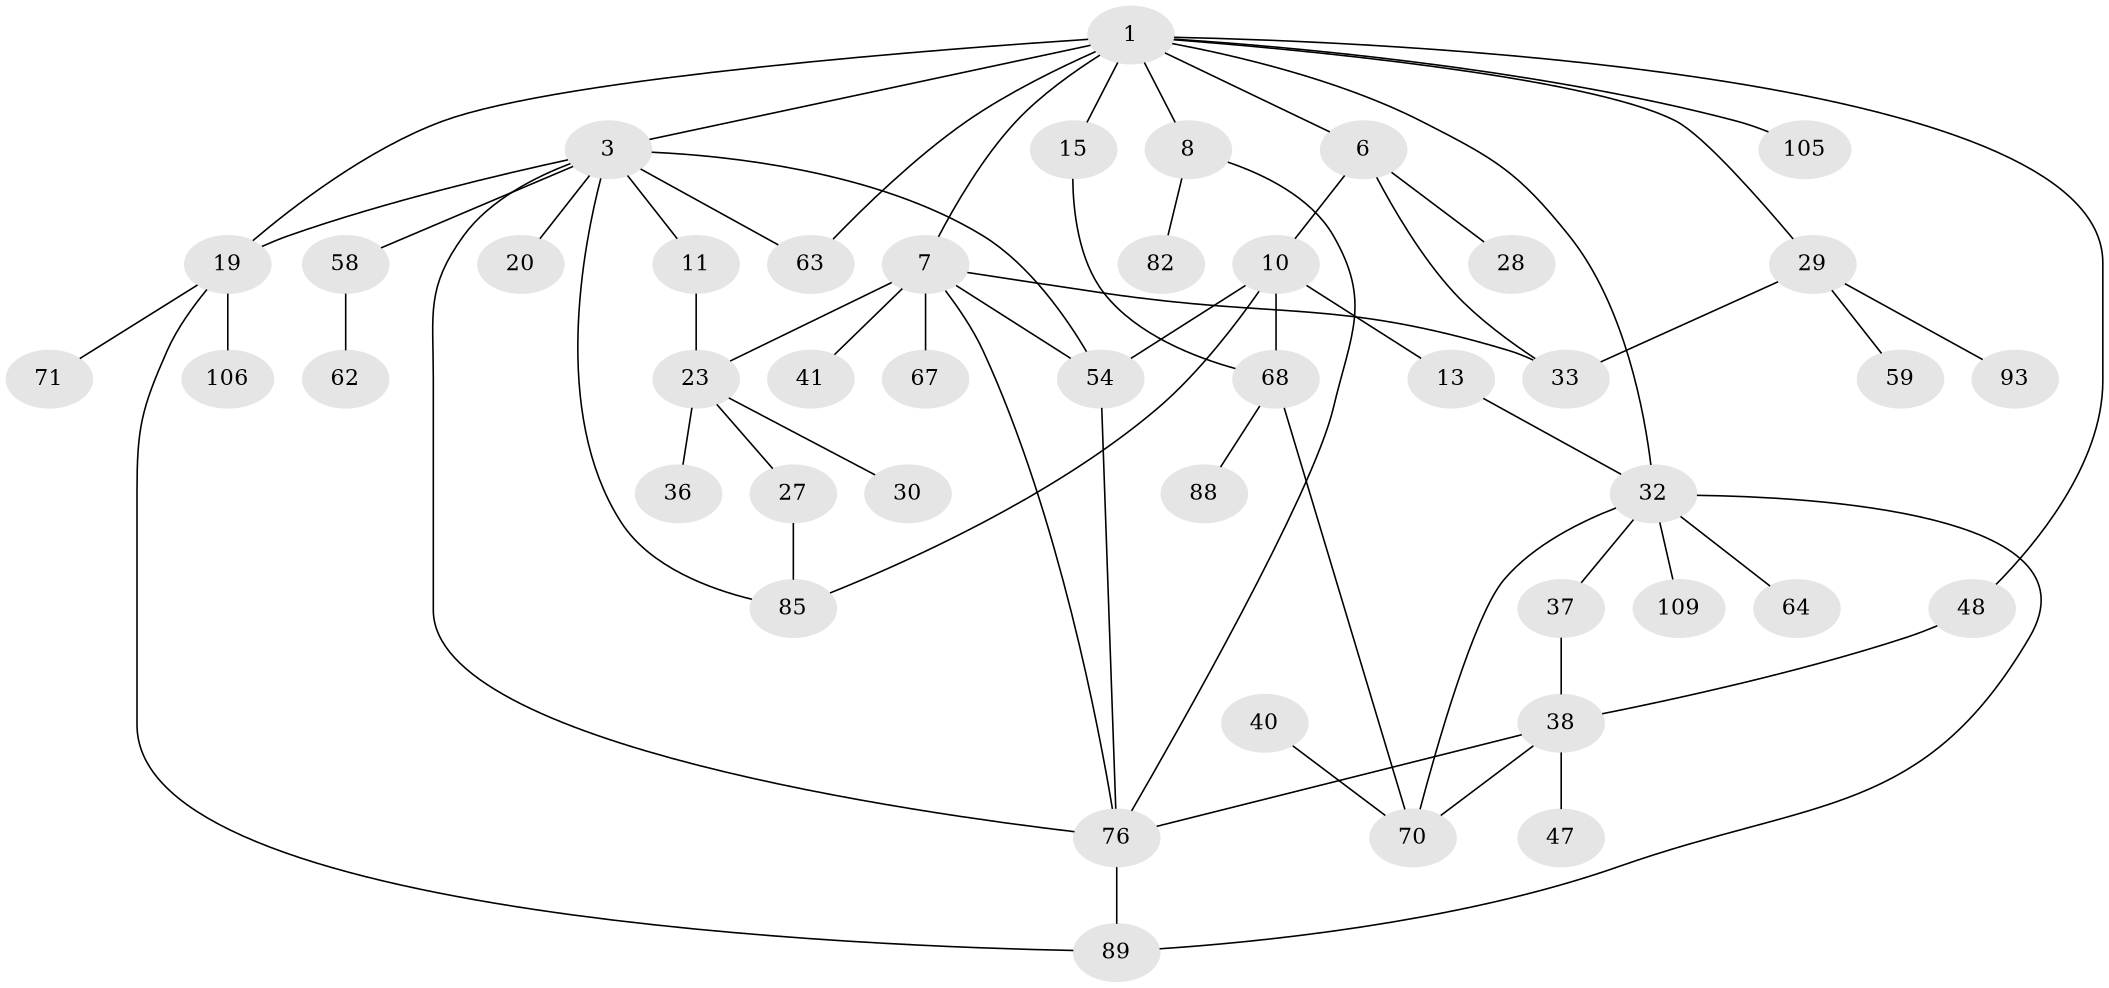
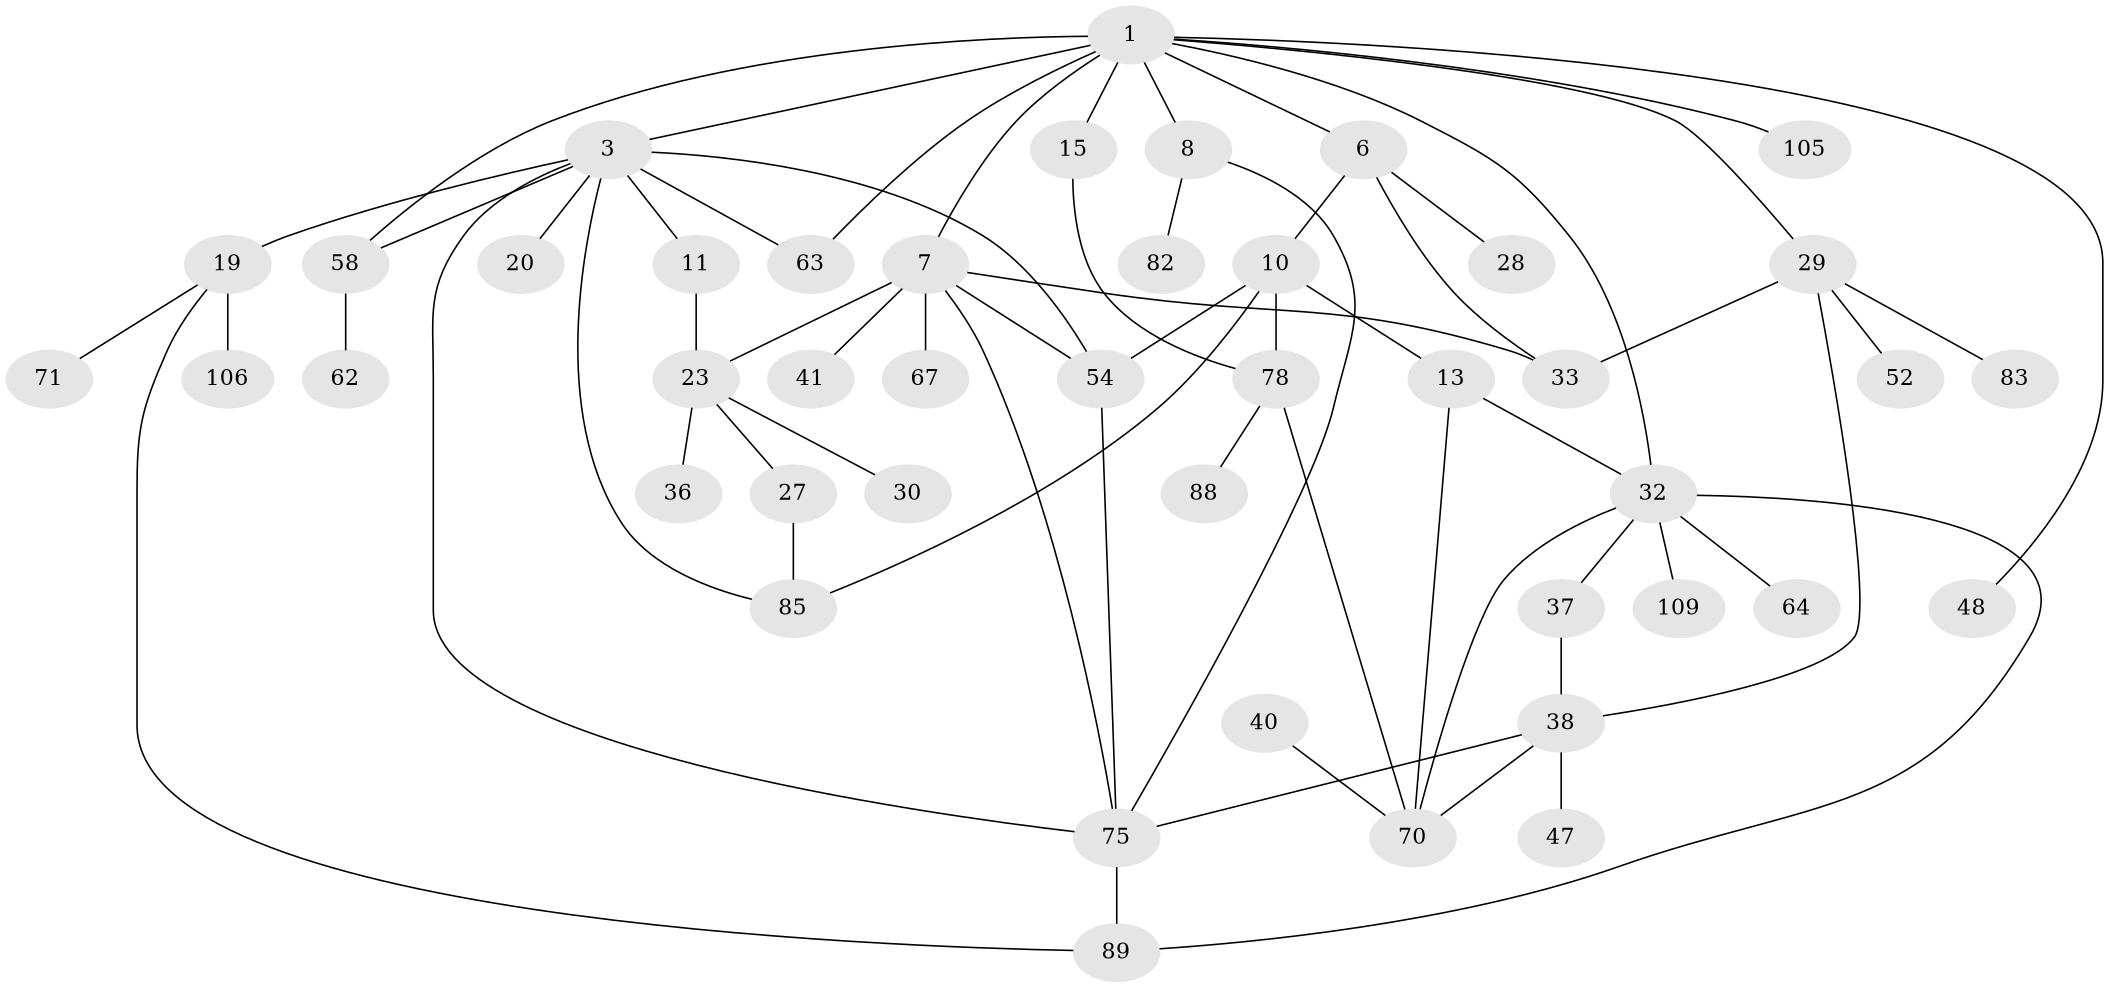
  graph {
    node [color=gray90 style=filled]
    1 [super="+2+5"]
    3 [super="+4"]
    6
    7 [super="+18+14+76+21"]
    8 [super="+16"]
    15 [super="+43"]
    19 [super="+50+31"]
    29 [super="+49+39"]
    32 [super="+34+60+74"]
    48 [super="+87+78"]
    63 [super="+77"]
    105
    11
    20 [super="+66"]
    54 [super="+57+56+73"]
    58
-   75 [super="+90" label=76]
+   75 [super="+90"]
    85 [super="+100"]
    10 [super="+35"]
    28 [super="+65"]
    33
    23 [super="+24+86"]
    41
    67
    82
-   68 [super="+95"]
+   68 [super="+95" label=78]
    71
    89 [super="+94"]
    106
    38 [super="+55+45"]
-   59
-   83 [super="+102" label=93]
+   59 [label=52]
+   83 [super="+102"]
    70 [super="+92"]
    37
    64
    109
    62
    13 [super="+25"]
    40
    27
    30
    36 [super="+91"]
    88
    47 [super="+69"]
    1 -- 3
    1 -- 6
    1 -- 7
    1 -- 8
    1 -- 15
-   1 -- 19
+   1 -- 58
    1 -- 29
    1 -- 32
    1 -- 48
    1 -- 63
    1 -- 105
    3 -- 19
    3 -- 63
    3 -- 11
    3 -- 20
    3 -- 54
    3 -- 58
    3 -- 75
    3 -- 85
    6 -- 10
    6 -- 28
    6 -- 33
    7 -- 54
    7 -- 75
    7 -- 33
    7 -- 23
    7 -- 41
    7 -- 67
    8 -- 75
    8 -- 82
    15 -- 68
    19 -- 71
    19 -- 89
    19 -- 106
    29 -- 33
-   48 -- 38
+   29 -- 38
    29 -- 59
    29 -- 83
    32 -- 89
    32 -- 70
    32 -- 37
    32 -- 64
    32 -- 109
    11 -- 23
    54 -- 75 [weight=2]
    58 -- 62
    75 -- 89
    10 -- 54
    10 -- 85
    10 -- 68
    10 -- 13
    23 -- 27
    23 -- 30
    23 -- 36
    68 -- 70
    68 -- 88
    38 -- 75
    38 -- 70
    38 -- 47
    37 -- 38
    13 -- 32
+   13 -- 70
    40 -- 70
    27 -- 85
  }
